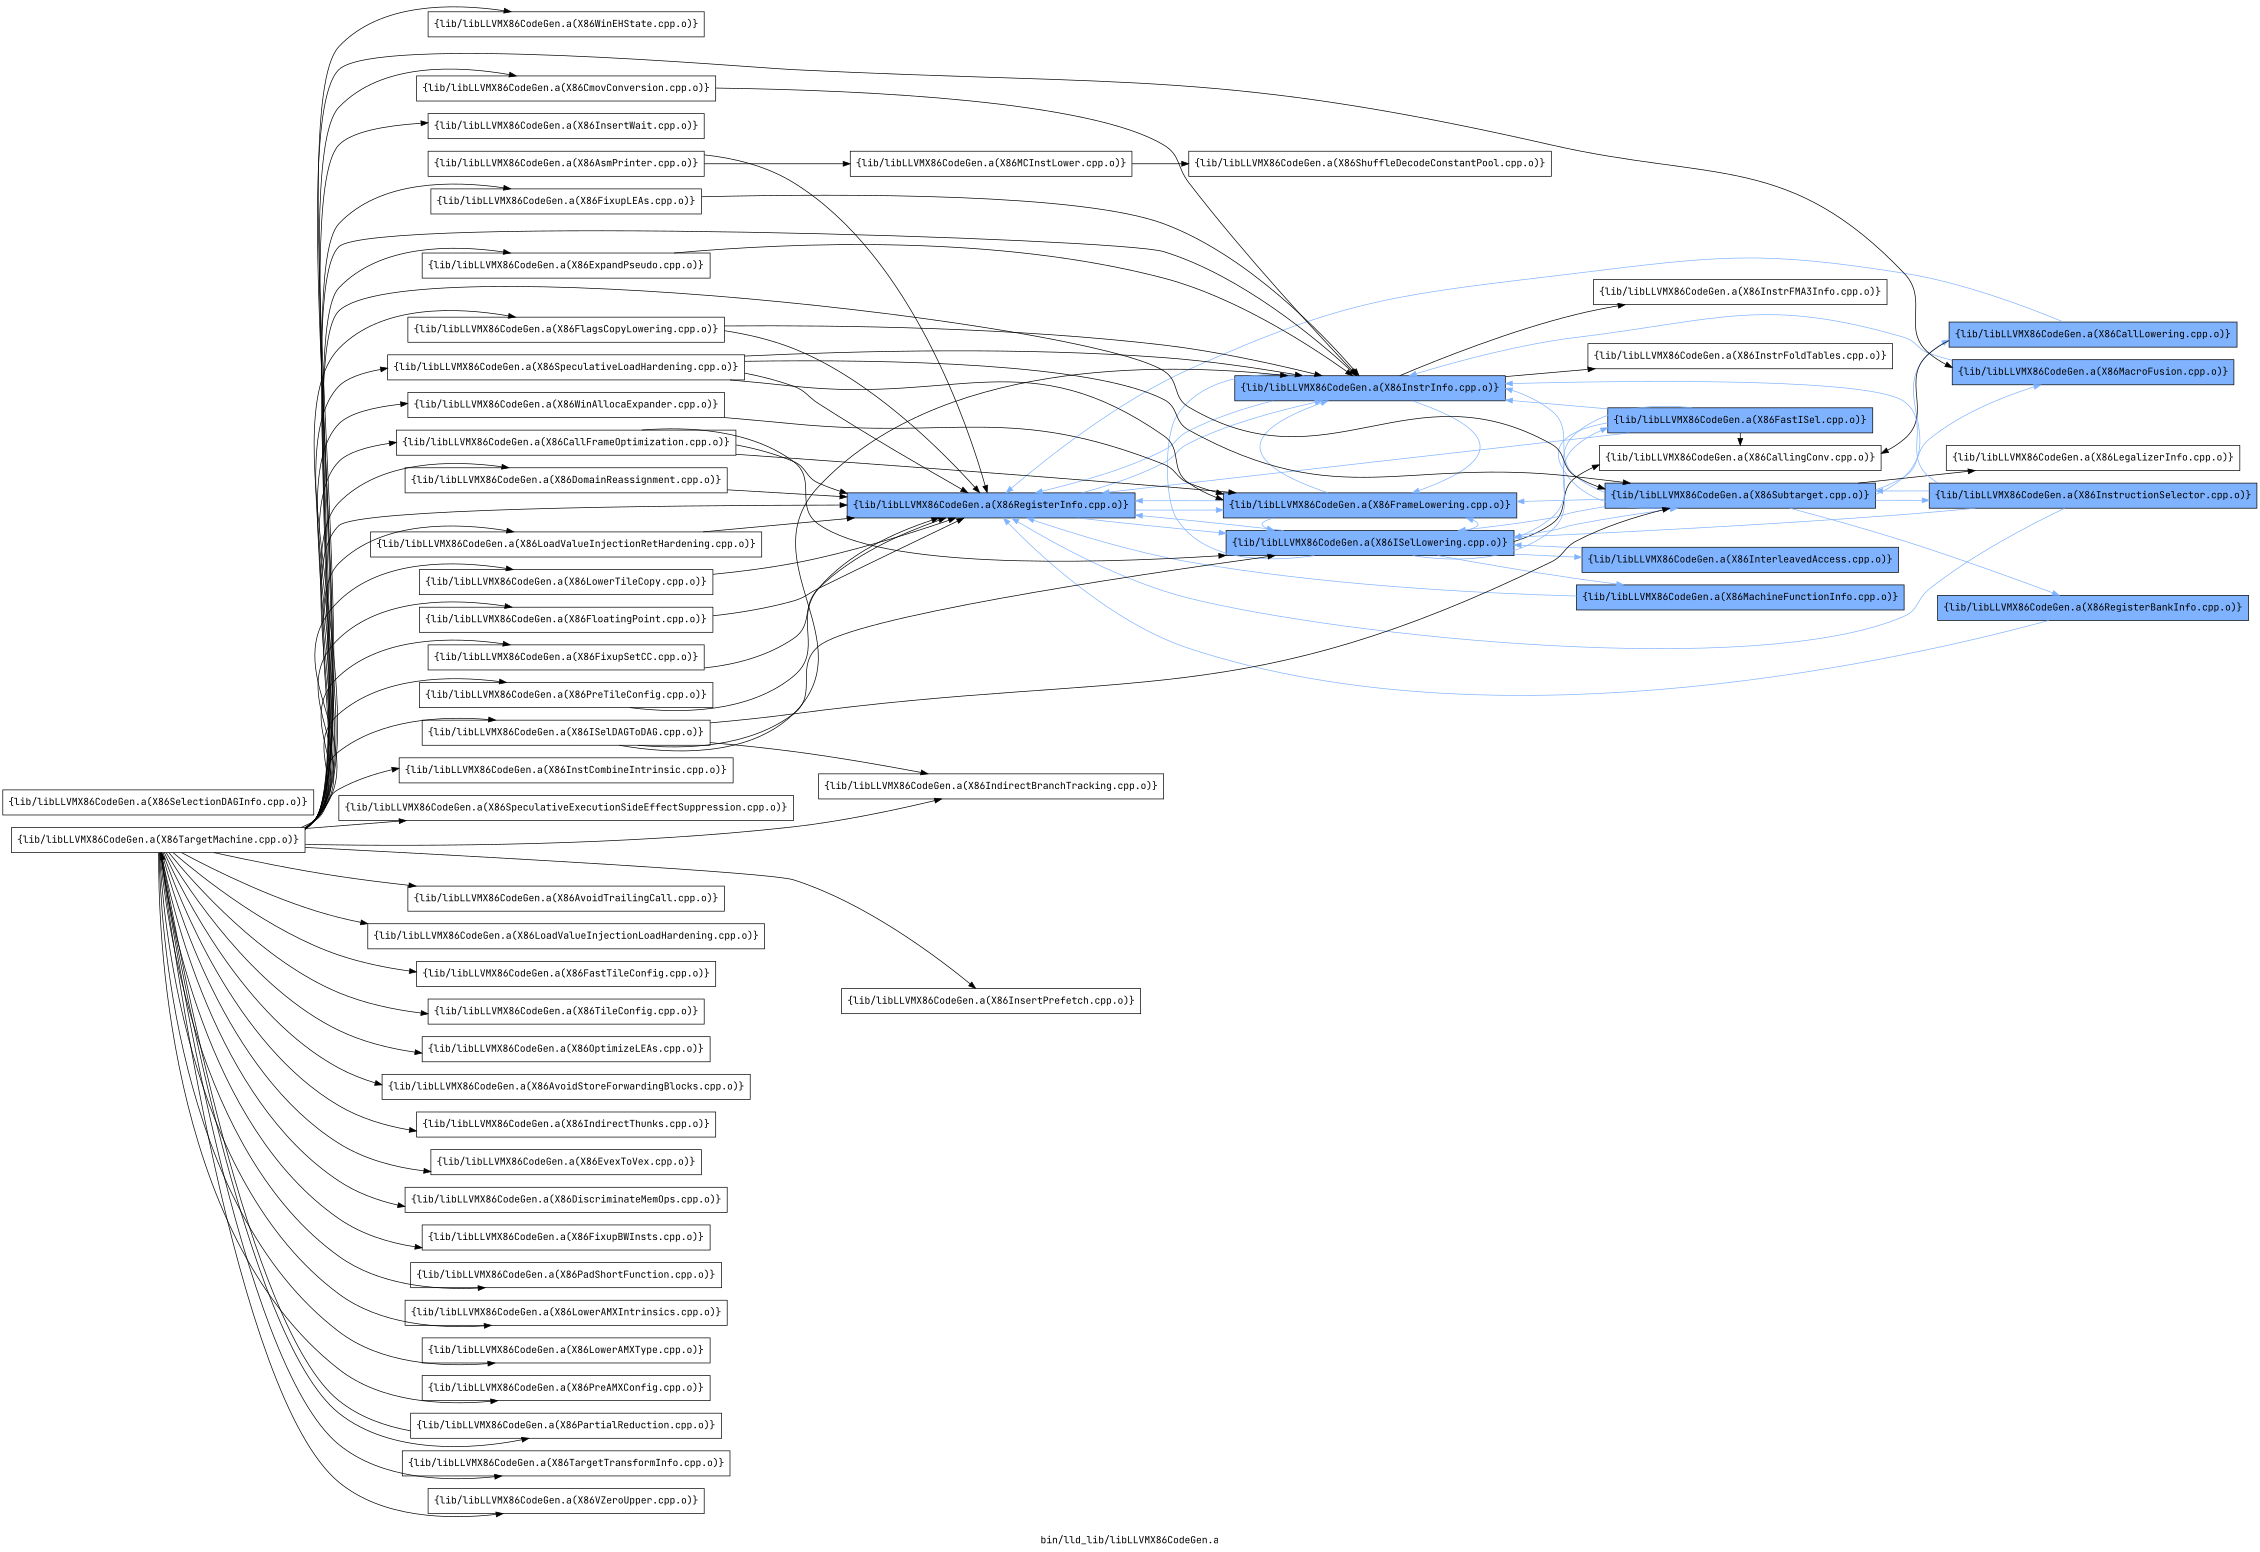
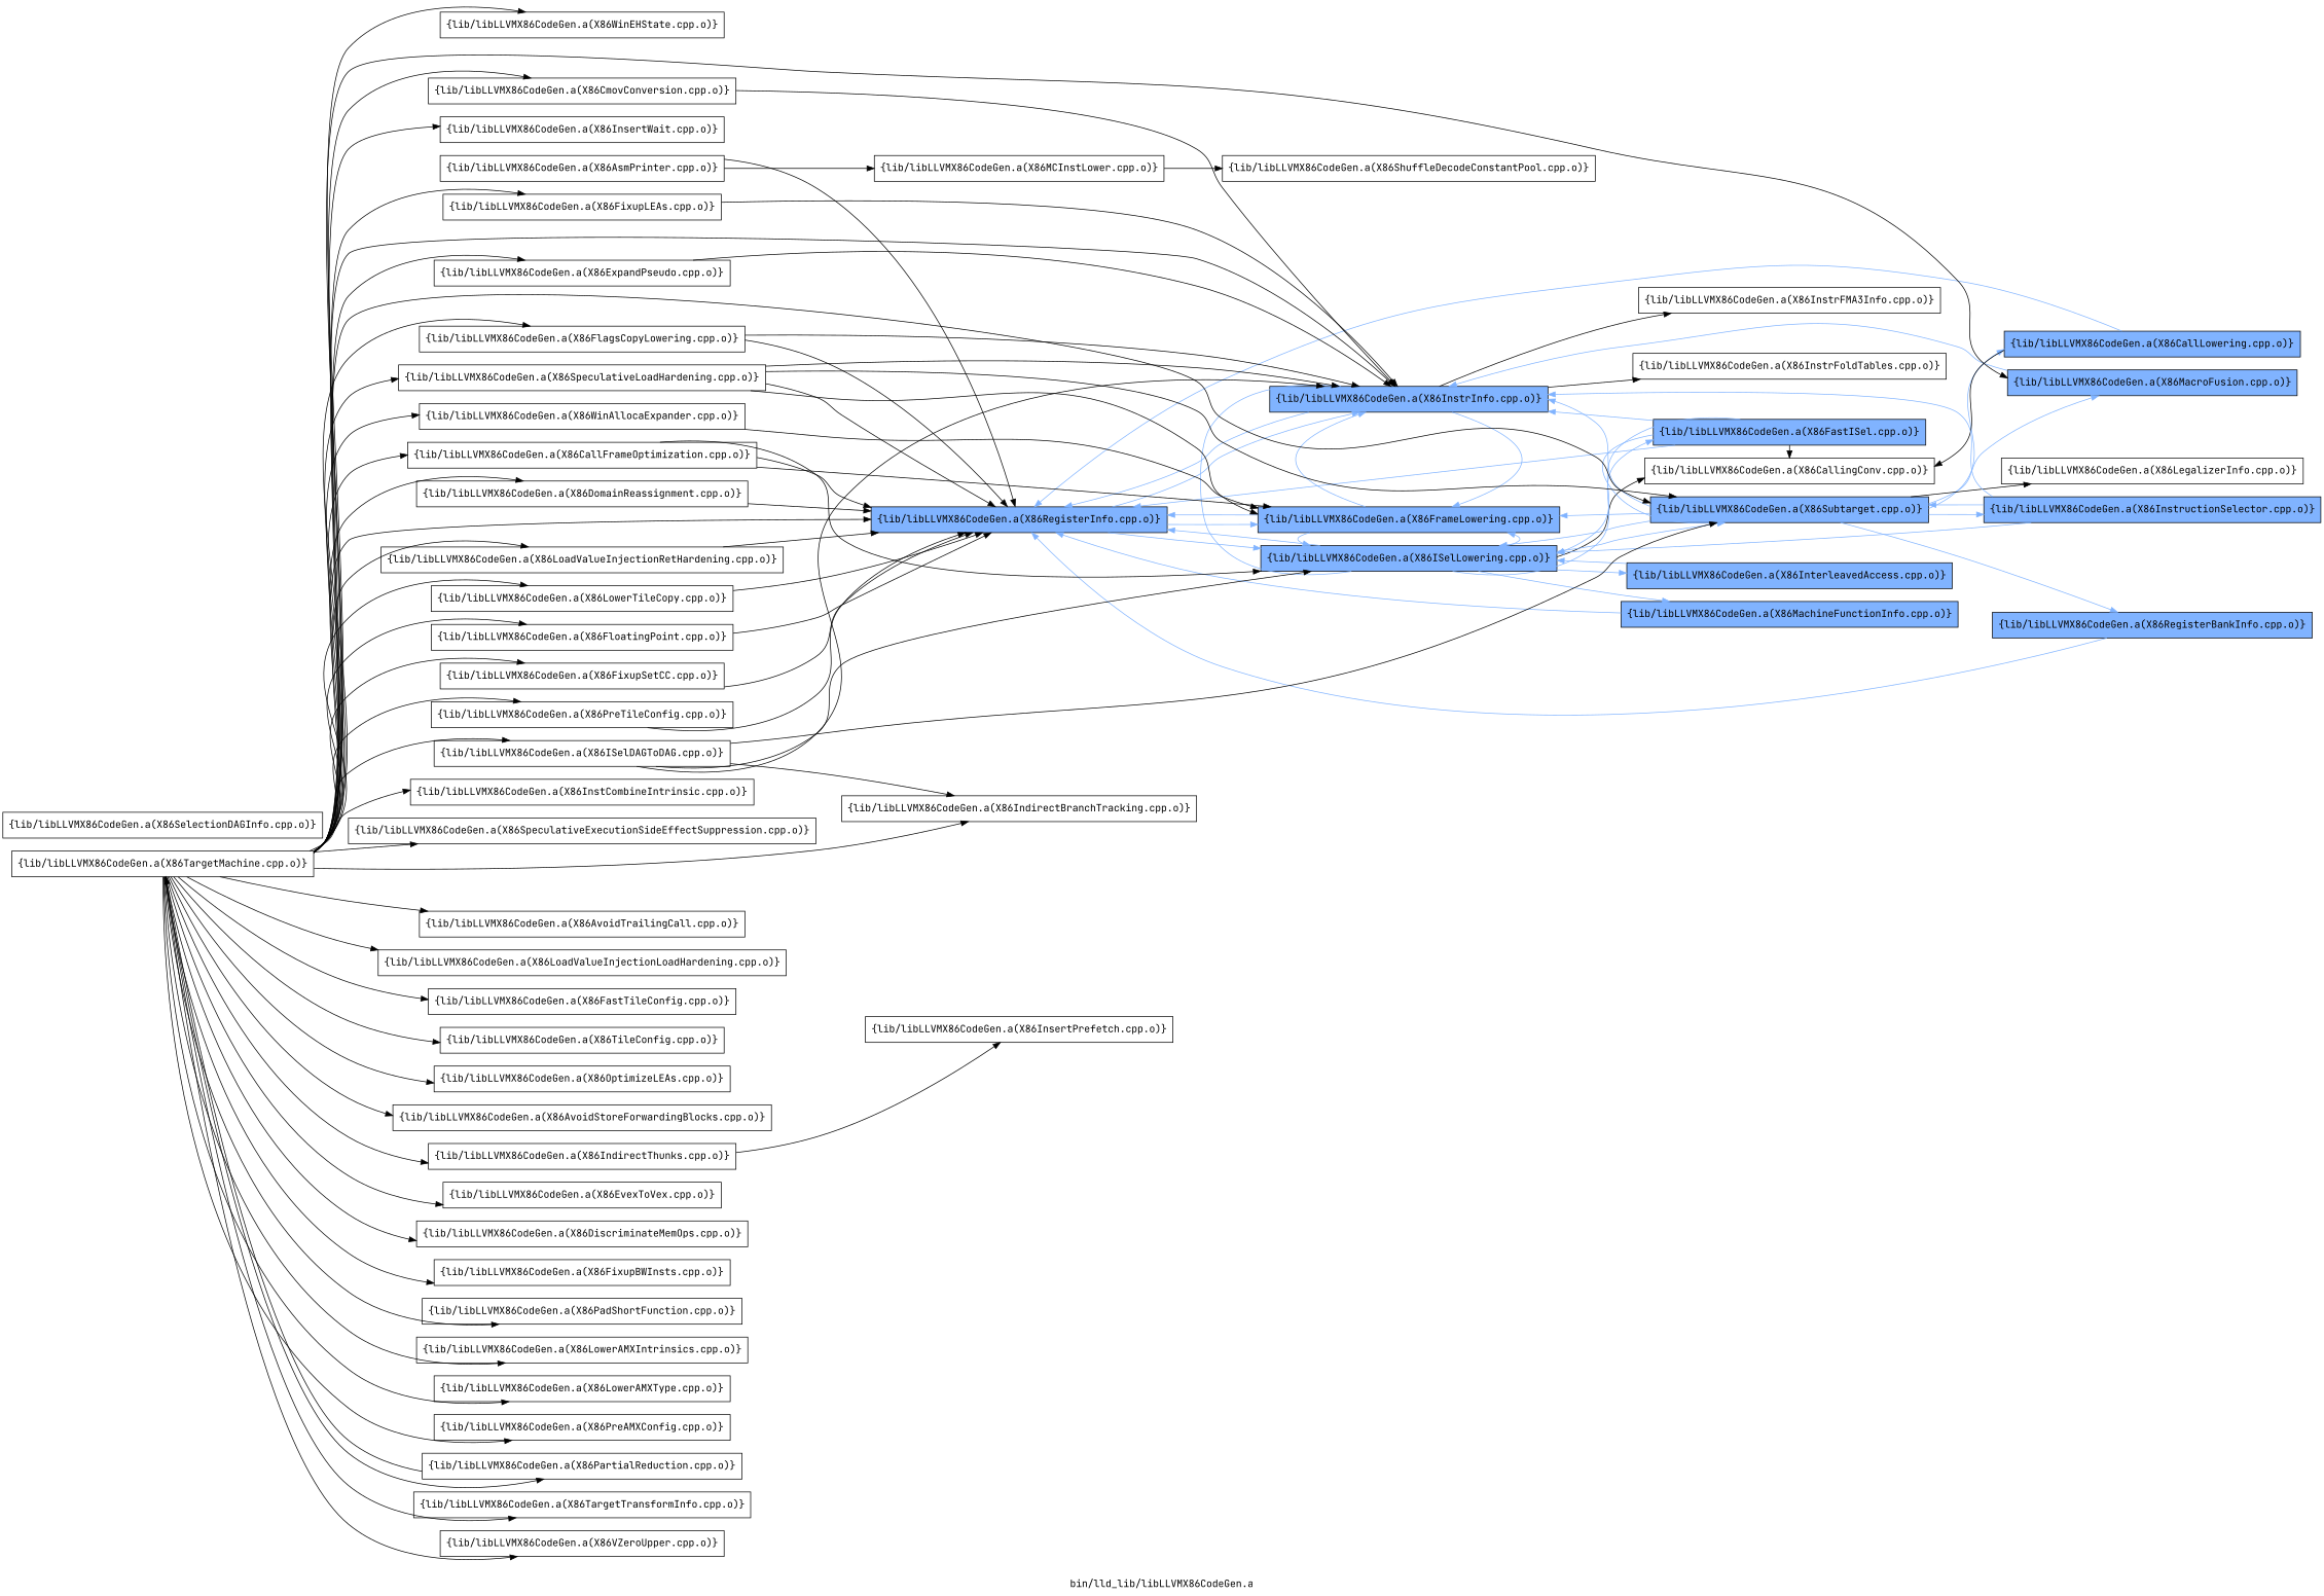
  digraph {
    fontname="JetBrains Mono"
    label="bin/lld_lib/libLLVMX86CodeGen.a"
    rankdir=LR
    node [fontname="JetBrains Mono" group=0 shape=box]
    edge [fontname="JetBrains Mono"]
    n1 [label="{lib/libLLVMX86CodeGen.a(X86AsmPrinter.cpp.o)}"]
    n2 [label="{lib/libLLVMX86CodeGen.a(X86MCInstLower.cpp.o)}"]
    n3 [fillcolor="0.600000 0.5 1" group=1 label="{lib/libLLVMX86CodeGen.a(X86RegisterInfo.cpp.o)}" style=filled]
    n4 [label="{lib/libLLVMX86CodeGen.a(X86ShuffleDecodeConstantPool.cpp.o)}"]
    n5 [fillcolor="0.600000 0.5 1" group=1 label="{lib/libLLVMX86CodeGen.a(X86ISelLowering.cpp.o)}" style=filled]
    n6 [fillcolor="0.600000 0.5 1" group=1 label="{lib/libLLVMX86CodeGen.a(X86InstrInfo.cpp.o)}" style=filled]
    n7 [fillcolor="0.600000 0.5 1" group=1 label="{lib/libLLVMX86CodeGen.a(X86FrameLowering.cpp.o)}" style=filled]
    n8 [label="{lib/libLLVMX86CodeGen.a(X86CallingConv.cpp.o)}"]
    n9 [fillcolor="0.600000 0.5 1" group=1 label="{lib/libLLVMX86CodeGen.a(X86InterleavedAccess.cpp.o)}" style=filled]
    n10 [fillcolor="0.600000 0.5 1" group=1 label="{lib/libLLVMX86CodeGen.a(X86Subtarget.cpp.o)}" style=filled]
    n11 [fillcolor="0.600000 0.5 1" group=1 label="{lib/libLLVMX86CodeGen.a(X86MachineFunctionInfo.cpp.o)}" style=filled]
    n12 [fillcolor="0.600000 0.5 1" group=1 label="{lib/libLLVMX86CodeGen.a(X86FastISel.cpp.o)}" style=filled]
    n13 [label="{lib/libLLVMX86CodeGen.a(X86InstrFMA3Info.cpp.o)}"]
    n14 [label="{lib/libLLVMX86CodeGen.a(X86InstrFoldTables.cpp.o)}"]
    n15 [fillcolor="0.600000 0.5 1" group=1 label="{lib/libLLVMX86CodeGen.a(X86MacroFusion.cpp.o)}" style=filled]
    n16 [fillcolor="0.600000 0.5 1" group=1 label="{lib/libLLVMX86CodeGen.a(X86CallLowering.cpp.o)}" style=filled]
    n17 [label="{lib/libLLVMX86CodeGen.a(X86LegalizerInfo.cpp.o)}"]
    n18 [fillcolor="0.600000 0.5 1" group=1 label="{lib/libLLVMX86CodeGen.a(X86RegisterBankInfo.cpp.o)}" style=filled]
    n19 [fillcolor="0.600000 0.5 1" group=1 label="{lib/libLLVMX86CodeGen.a(X86InstructionSelector.cpp.o)}" style=filled]
    n20 [label="{lib/libLLVMX86CodeGen.a(X86TargetMachine.cpp.o)}"]
    n21 [label="{lib/libLLVMX86CodeGen.a(X86InstCombineIntrinsic.cpp.o)}"]
    n22 [label="{lib/libLLVMX86CodeGen.a(X86SpeculativeExecutionSideEffectSuppression.cpp.o)}"]
    n23 [label="{lib/libLLVMX86CodeGen.a(X86IndirectThunks.cpp.o)}"]
    n24 [label="{lib/libLLVMX86CodeGen.a(X86LoadValueInjectionRetHardening.cpp.o)}"]
    n25 [label="{lib/libLLVMX86CodeGen.a(X86AvoidTrailingCall.cpp.o)}"]
    n26 [label="{lib/libLLVMX86CodeGen.a(X86ExpandPseudo.cpp.o)}"]
    n27 [label="{lib/libLLVMX86CodeGen.a(X86LowerTileCopy.cpp.o)}"]
    n28 [label="{lib/libLLVMX86CodeGen.a(X86FloatingPoint.cpp.o)}"]
    n29 [label="{lib/libLLVMX86CodeGen.a(X86LoadValueInjectionLoadHardening.cpp.o)}"]
    n30 [label="{lib/libLLVMX86CodeGen.a(X86FastTileConfig.cpp.o)}"]
    n31 [label="{lib/libLLVMX86CodeGen.a(X86TileConfig.cpp.o)}"]
    n32 [label="{lib/libLLVMX86CodeGen.a(X86SpeculativeLoadHardening.cpp.o)}"]
    n33 [label="{lib/libLLVMX86CodeGen.a(X86FlagsCopyLowering.cpp.o)}"]
    n34 [label="{lib/libLLVMX86CodeGen.a(X86FixupSetCC.cpp.o)}"]
    n35 [label="{lib/libLLVMX86CodeGen.a(X86OptimizeLEAs.cpp.o)}"]
    n36 [label="{lib/libLLVMX86CodeGen.a(X86CallFrameOptimization.cpp.o)}"]
    n37 [label="{lib/libLLVMX86CodeGen.a(X86AvoidStoreForwardingBlocks.cpp.o)}"]
    n38 [label="{lib/libLLVMX86CodeGen.a(X86PreTileConfig.cpp.o)}"]
    n39 [label="{lib/libLLVMX86CodeGen.a(X86CmovConversion.cpp.o)}"]
    n40 [label="{lib/libLLVMX86CodeGen.a(X86ISelDAGToDAG.cpp.o)}"]
    n41 [label="{lib/libLLVMX86CodeGen.a(X86IndirectBranchTracking.cpp.o)}"]
    n42 [label="{lib/libLLVMX86CodeGen.a(X86EvexToVex.cpp.o)}"]
    n43 [label="{lib/libLLVMX86CodeGen.a(X86DiscriminateMemOps.cpp.o)}"]
    n44 [label="{lib/libLLVMX86CodeGen.a(X86InsertPrefetch.cpp.o)}"]
    n45 [label="{lib/libLLVMX86CodeGen.a(X86FixupBWInsts.cpp.o)}"]
    n46 [label="{lib/libLLVMX86CodeGen.a(X86PadShortFunction.cpp.o)}"]
    n47 [label="{lib/libLLVMX86CodeGen.a(X86FixupLEAs.cpp.o)}"]
    n48 [label="{lib/libLLVMX86CodeGen.a(X86LowerAMXIntrinsics.cpp.o)}"]
    n49 [label="{lib/libLLVMX86CodeGen.a(X86LowerAMXType.cpp.o)}"]
    n50 [label="{lib/libLLVMX86CodeGen.a(X86PreAMXConfig.cpp.o)}"]
    n51 [label="{lib/libLLVMX86CodeGen.a(X86DomainReassignment.cpp.o)}"]
    n52 [label="{lib/libLLVMX86CodeGen.a(X86PartialReduction.cpp.o)}"]
    n53 [label="{lib/libLLVMX86CodeGen.a(X86TargetTransformInfo.cpp.o)}"]
    n54 [label="{lib/libLLVMX86CodeGen.a(X86VZeroUpper.cpp.o)}"]
    n55 [label="{lib/libLLVMX86CodeGen.a(X86WinAllocaExpander.cpp.o)}"]
    n56 [label="{lib/libLLVMX86CodeGen.a(X86WinEHState.cpp.o)}"]
    n57 [label="{lib/libLLVMX86CodeGen.a(X86InsertWait.cpp.o)}"]
    n58 [label="{lib/libLLVMX86CodeGen.a(X86SelectionDAGInfo.cpp.o)}"]
    subgraph sub_1 {
      rank=same
      n1
    }
    subgraph sub_2 {
      rank=same
      n2
      n3
    }
    subgraph sub_3 {
      rank=same
      n4
      n5
      n6
      n7
    }
    subgraph sub_4 {
      rank=same
      n8
      n9
      n10
      n11
      n12
      n13
      n14
    }
    n1 -> n2
    n1 -> n3
    n2 -> n4
    n3 -> n5 [color="0.600000 0.5 1"]
    n3 -> n6 [color="0.600000 0.5 1"]
    n3 -> n7 [color="0.600000 0.5 1"]
    n5 -> n3 [color="0.600000 0.5 1"]
    n5 -> n6 [color="0.600000 0.5 1"]
    n5 -> n7 [color="0.600000 0.5 1"]
    n5 -> n8
    n5 -> n9 [color="0.600000 0.5 1"]
    n5 -> n10 [color="0.600000 0.5 1"]
    n5 -> n11 [color="0.600000 0.5 1"]
    n5 -> n12 [color="0.600000 0.5 1"]
    n6 -> n3 [color="0.600000 0.5 1"]
    n6 -> n7 [color="0.600000 0.5 1"]
    n6 -> n13
    n6 -> n14
    n7 -> n3 [color="0.600000 0.5 1"]
    n7 -> n5 [color="0.600000 0.5 1"]
    n7 -> n6 [color="0.600000 0.5 1"]
    n9 -> n5 [color="0.600000 0.5 1"]
    n10 -> n5 [color="0.600000 0.5 1"]
    n10 -> n6 [color="0.600000 0.5 1"]
    n10 -> n7 [color="0.600000 0.5 1"]
    n10 -> n15 [color="0.600000 0.5 1"]
    n10 -> n16 [color="0.600000 0.5 1"]
    n10 -> n17
    n10 -> n18 [color="0.600000 0.5 1"]
    n10 -> n19 [color="0.600000 0.5 1"]
    n11 -> n3 [color="0.600000 0.5 1"]
    n12 -> n3 [color="0.600000 0.5 1"]
    n12 -> n5 [color="0.600000 0.5 1"]
    n12 -> n6 [color="0.600000 0.5 1"]
    n12 -> n8
    n12 -> n10 [color="0.600000 0.5 1"]
    n15 -> n6 [color="0.600000 0.5 1"]
    n16 -> n3 [color="0.600000 0.5 1"]
    n16 -> n8
    n18 -> n3 [color="0.600000 0.5 1"]
-   n19 -> n3 [color="0.600000 0.5 1"]
    n19 -> n5 [color="0.600000 0.5 1"]
    n19 -> n6 [color="0.600000 0.5 1"]
    n19 -> n10 [color="0.600000 0.5 1"]
    n20 -> n3
    n20 -> n6
    n20 -> n10
    n20 -> n15
    n20 -> n21
    n20 -> n22
    n20 -> n23
    n20 -> n24
    n20 -> n25
    n20 -> n26
    n20 -> n27
    n20 -> n28
    n20 -> n29
    n20 -> n30
    n20 -> n31
    n20 -> n32
    n20 -> n33
    n20 -> n34
    n20 -> n35
    n20 -> n36
    n20 -> n37
    n20 -> n38
    n20 -> n39
    n20 -> n40
    n20 -> n41
    n20 -> n42
    n20 -> n43
-   n20 -> n44
+   n23 -> n44
    n20 -> n45
    n20 -> n46
    n20 -> n47
    n20 -> n48
    n20 -> n49
    n20 -> n50
    n20 -> n51
    n20 -> n52
    n20 -> n53
    n20 -> n54
    n20 -> n55
    n20 -> n56
    n20 -> n57
    n24 -> n3
    n26 -> n6
    n27 -> n3
    n28 -> n3
    n32 -> n3
    n32 -> n6
    n32 -> n7
    n32 -> n10
    n33 -> n3
    n33 -> n6
    n34 -> n3
    n36 -> n3
    n36 -> n5
    n36 -> n7
    n38 -> n3
    n39 -> n6
    n40 -> n5
    n40 -> n6
    n40 -> n10
    n40 -> n41
    n47 -> n6
    n51 -> n3
    n52 -> n20
    n55 -> n7
  }
